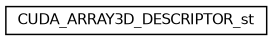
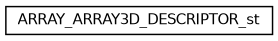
  digraph {
    rankdir=TB
-   n1 [color=black fillcolor=white fontname=Helvetica fontsize=10 height=0.2 label=CUDA_ARRAY3D_DESCRIPTOR_st shape=record style=filled width=0.4]
+   n1 [color=black fillcolor=white fontname=Helvetica fontsize=10 height=0.2 label=ARRAY_ARRAY3D_DESCRIPTOR_st shape=record style=filled width=0.4]
  }
